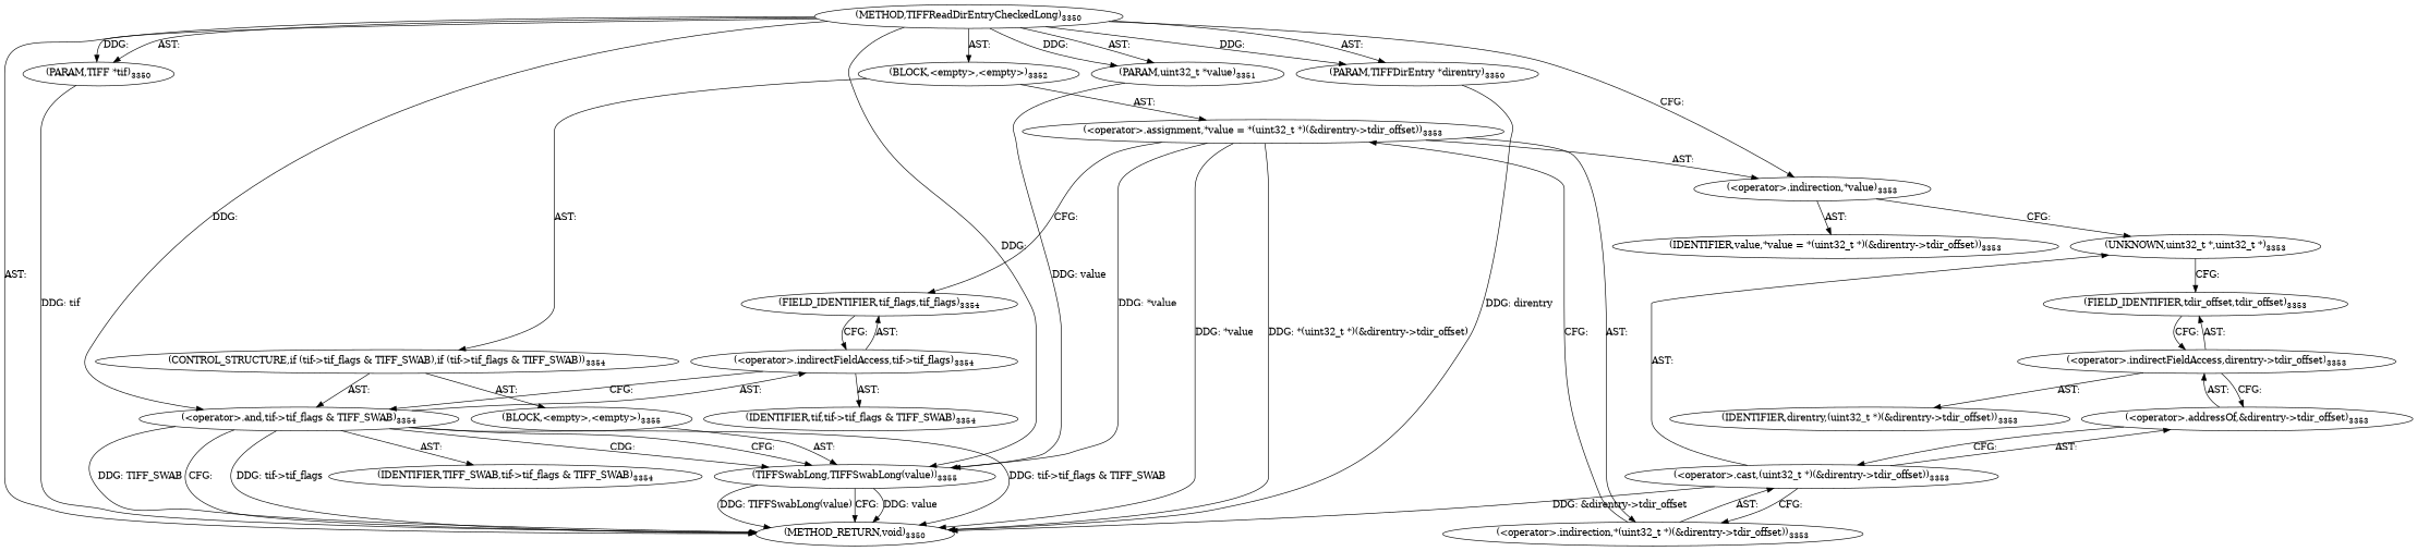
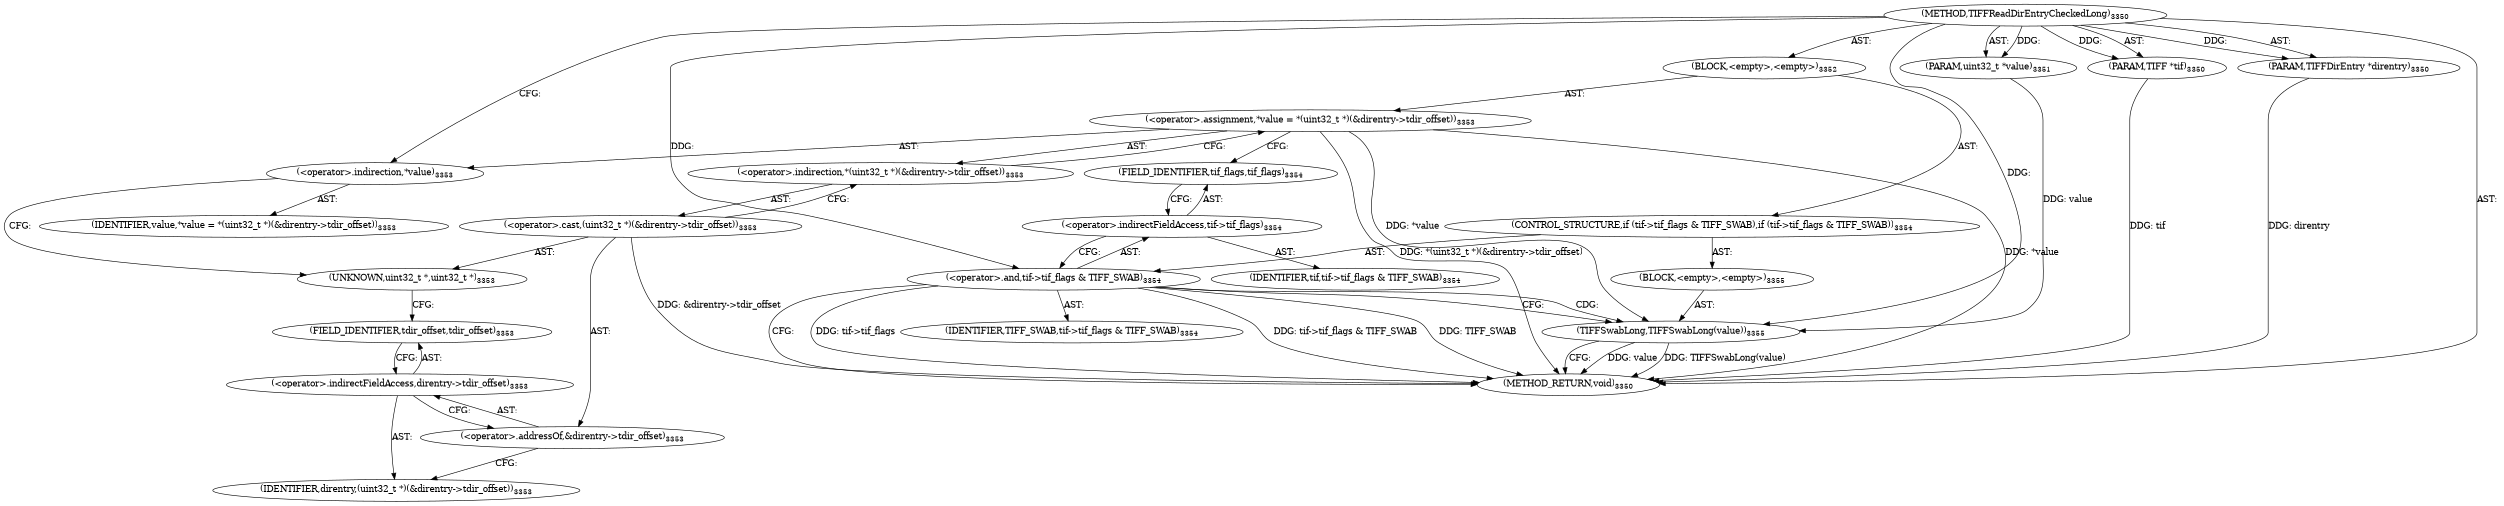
  digraph {
    n1 [label=<(METHOD,TIFFReadDirEntryCheckedLong)<SUB>3350</SUB>>]
    n2 [label=<(PARAM,TIFF *tif)<SUB>3350</SUB>>]
    n3 [label=<(PARAM,TIFFDirEntry *direntry)<SUB>3350</SUB>>]
    n4 [label=<(PARAM,uint32_t *value)<SUB>3351</SUB>>]
    n5 [label=<(BLOCK,&lt;empty&gt;,&lt;empty&gt;)<SUB>3352</SUB>>]
    n6 [label=<(&lt;operator&gt;.indirection,*value)<SUB>3353</SUB>>]
    n7 [label=<(&lt;operator&gt;.and,tif-&gt;tif_flags &amp; TIFF_SWAB)<SUB>3354</SUB>>]
    n8 [label=<(TIFFSwabLong,TIFFSwabLong(value))<SUB>3355</SUB>>]
    n9 [label=<(METHOD_RETURN,void)<SUB>3350</SUB>>]
    n10 [label=<(&lt;operator&gt;.assignment,*value = *(uint32_t *)(&amp;direntry-&gt;tdir_offset))<SUB>3353</SUB>>]
    n11 [label=<(CONTROL_STRUCTURE,if (tif-&gt;tif_flags &amp; TIFF_SWAB),if (tif-&gt;tif_flags &amp; TIFF_SWAB))<SUB>3354</SUB>>]
    n12 [label=<(IDENTIFIER,value,*value = *(uint32_t *)(&amp;direntry-&gt;tdir_offset))<SUB>3353</SUB>>]
    n13 [label=<(UNKNOWN,uint32_t *,uint32_t *)<SUB>3353</SUB>>]
    n14 [label=<(&lt;operator&gt;.indirectFieldAccess,tif-&gt;tif_flags)<SUB>3354</SUB>>]
    n15 [label=<(IDENTIFIER,TIFF_SWAB,tif-&gt;tif_flags &amp; TIFF_SWAB)<SUB>3354</SUB>>]
    n16 [label=<(&lt;operator&gt;.indirection,*(uint32_t *)(&amp;direntry-&gt;tdir_offset))<SUB>3353</SUB>>]
    n17 [label=<(FIELD_IDENTIFIER,tif_flags,tif_flags)<SUB>3354</SUB>>]
    n18 [label=<(BLOCK,&lt;empty&gt;,&lt;empty&gt;)<SUB>3355</SUB>>]
    n19 [label=<(&lt;operator&gt;.cast,(uint32_t *)(&amp;direntry-&gt;tdir_offset))<SUB>3353</SUB>>]
    n20 [label=<(FIELD_IDENTIFIER,tdir_offset,tdir_offset)<SUB>3353</SUB>>]
    n21 [label=<(&lt;operator&gt;.addressOf,&amp;direntry-&gt;tdir_offset)<SUB>3353</SUB>>]
    n22 [label=<(&lt;operator&gt;.indirectFieldAccess,direntry-&gt;tdir_offset)<SUB>3353</SUB>>]
    n23 [label=<(IDENTIFIER,direntry,(uint32_t *)(&amp;direntry-&gt;tdir_offset))<SUB>3353</SUB>>]
    n24 [label=<(IDENTIFIER,tif,tif-&gt;tif_flags &amp; TIFF_SWAB)<SUB>3354</SUB>>]
    n1 -> n2 [label="AST: "]
    n1 -> n2 [label="DDG: "]
    n1 -> n3 [label="AST: "]
    n1 -> n3 [label="DDG: "]
    n1 -> n4 [label="AST: "]
    n1 -> n4 [label="DDG: "]
    n1 -> n5 [label="AST: "]
    n1 -> n6 [label="CFG: "]
    n1 -> n7 [label="DDG: "]
    n1 -> n8 [label="DDG: "]
    n1 -> n9 [label="AST: "]
    n2 -> n9 [label="DDG: tif"]
    n3 -> n9 [label="DDG: direntry"]
    n4 -> n8 [label="DDG: value"]
    n5 -> n10 [label="AST: "]
    n5 -> n11 [label="AST: "]
    n6 -> n12 [label="AST: "]
    n6 -> n13 [label="CFG: "]
    n7 -> n8 [label="CFG: "]
    n7 -> n8 [label="CDG: "]
    n7 -> n9 [label="CFG: "]
    n7 -> n9 [label="DDG: tif-&gt;tif_flags"]
    n7 -> n9 [label="DDG: tif-&gt;tif_flags &amp; TIFF_SWAB"]
    n7 -> n9 [label="DDG: TIFF_SWAB"]
    n7 -> n14 [label="AST: "]
    n7 -> n15 [label="AST: "]
    n8 -> n9 [label="CFG: "]
    n8 -> n9 [label="DDG: value"]
    n8 -> n9 [label="DDG: TIFFSwabLong(value)"]
    n10 -> n6 [label="AST: "]
    n10 -> n8 [label="DDG: *value"]
    n10 -> n9 [label="DDG: *value"]
    n10 -> n9 [label="DDG: *(uint32_t *)(&amp;direntry-&gt;tdir_offset)"]
    n10 -> n16 [label="AST: "]
    n10 -> n17 [label="CFG: "]
    n11 -> n7 [label="AST: "]
    n11 -> n18 [label="AST: "]
    n13 -> n20 [label="CFG: "]
    n14 -> n7 [label="CFG: "]
    n14 -> n17 [label="AST: "]
    n14 -> n24 [label="AST: "]
    n16 -> n10 [label="CFG: "]
    n16 -> n19 [label="AST: "]
    n17 -> n14 [label="CFG: "]
    n18 -> n8 [label="AST: "]
    n19 -> n9 [label="DDG: &amp;direntry-&gt;tdir_offset"]
    n19 -> n13 [label="AST: "]
    n19 -> n16 [label="CFG: "]
    n19 -> n21 [label="AST: "]
    n20 -> n22 [label="CFG: "]
-   n21 -> n19 [label="CFG: "]
+   n21 -> n23 [label="CFG: "]
    n21 -> n22 [label="AST: "]
    n22 -> n20 [label="AST: "]
    n22 -> n21 [label="CFG: "]
    n22 -> n23 [label="AST: "]
  }
